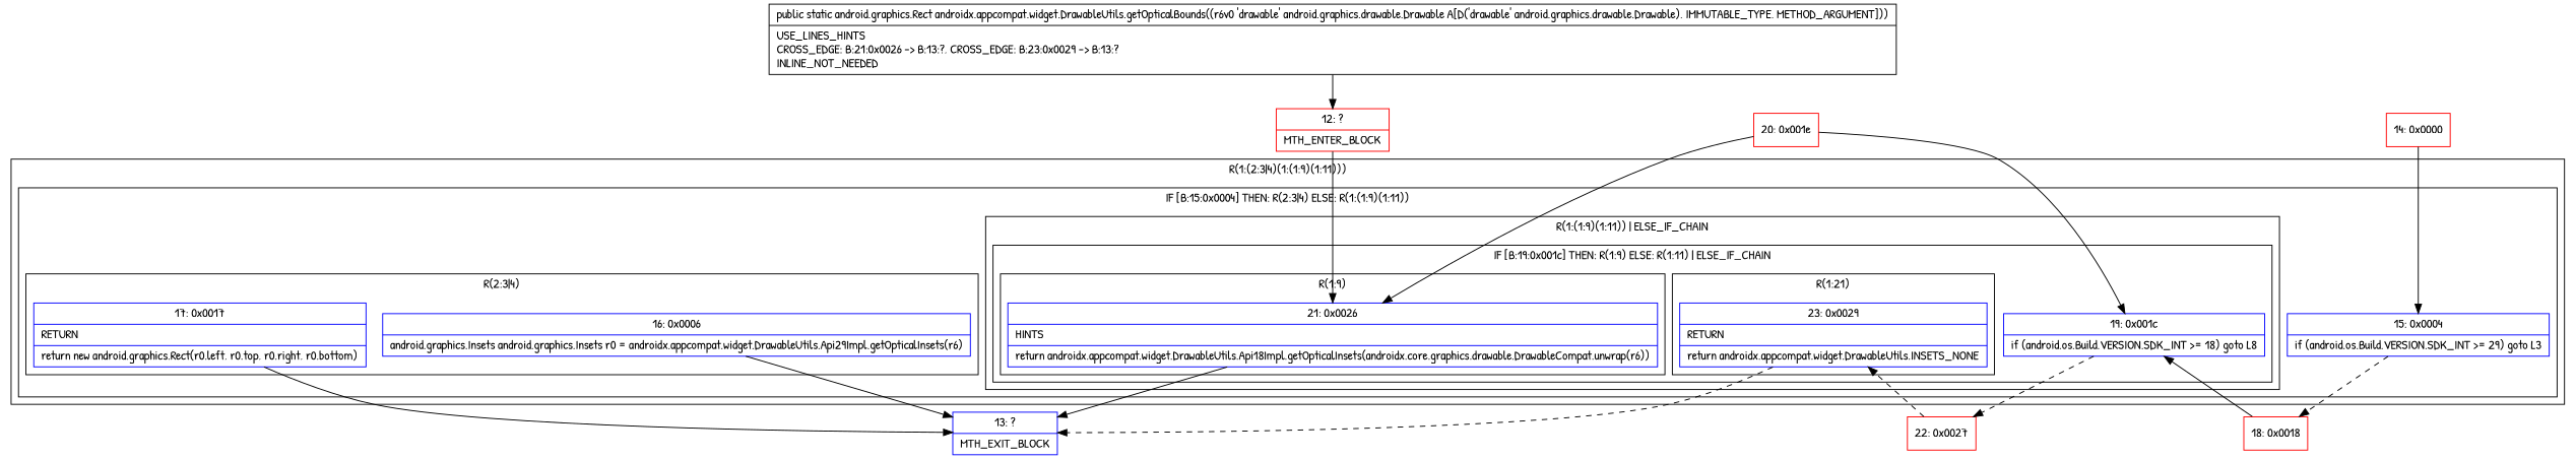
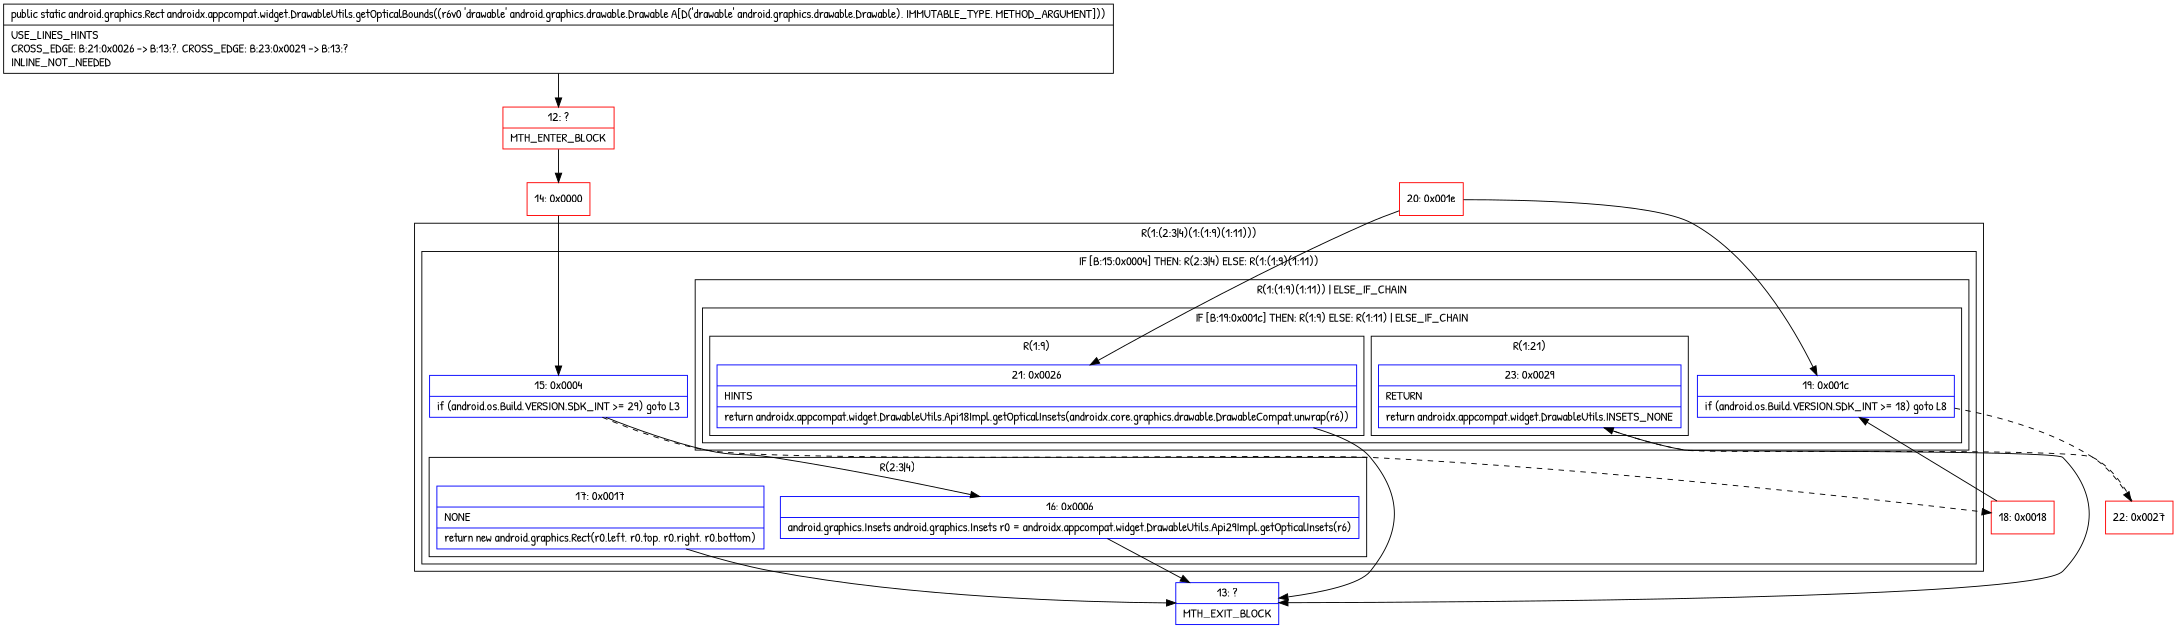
  digraph {
    fontname="Patrick Hand"
    node [color=blue fontname="Patrick Hand" shape=record]
    edge [fontname="Patrick Hand"]
    n1 [label="{16\:\ 0x0006|android.graphics.Insets android.graphics.Insets r0 = androidx.appcompat.widget.DrawableUtils.Api29Impl.getOpticalInsets(r6)\l}"]
-   n2 [label="{17\:\ 0x0017|RETURN\l|return new android.graphics.Rect(r0.left, r0.top, r0.right, r0.bottom)\l}"]
+   n2 [label="{17\:\ 0x0017|NONE\l|return new android.graphics.Rect(r0.left, r0.top, r0.right, r0.bottom)\l}"]
    n3 [label="{21\:\ 0x0026|HINTS\l|return androidx.appcompat.widget.DrawableUtils.Api18Impl.getOpticalInsets(androidx.core.graphics.drawable.DrawableCompat.unwrap(r6))\l}"]
    n4 [label="{23\:\ 0x0029|RETURN\l|return androidx.appcompat.widget.DrawableUtils.INSETS_NONE\l}"]
    n5 [label="{19\:\ 0x001c|if (android.os.Build.VERSION.SDK_INT \>= 18) goto L8\l}"]
    n6 [label="{15\:\ 0x0004|if (android.os.Build.VERSION.SDK_INT \>= 29) goto L3\l}"]
    n7 [label="{13\:\ ?|MTH_EXIT_BLOCK\l}"]
    n8 [color=red label="{22\:\ 0x0027}"]
    n9 [color=red label="{18\:\ 0x0018}"]
    n10 [color=red label="{20\:\ 0x001e}"]
    n11 [color=red label="{12\:\ ?|MTH_ENTER_BLOCK\l}"]
    n12 [color=red label="{14\:\ 0x0000}"]
    n13 [label="{public static android.graphics.Rect androidx.appcompat.widget.DrawableUtils.getOpticalBounds((r6v0 'drawable' android.graphics.drawable.Drawable A[D('drawable' android.graphics.drawable.Drawable), IMMUTABLE_TYPE, METHOD_ARGUMENT]))  | USE_LINES_HINTS\lCROSS_EDGE: B:21:0x0026 \-\> B:13:?, CROSS_EDGE: B:23:0x0029 \-\> B:13:?\lINLINE_NOT_NEEDED\l}" color=""]
    subgraph cluster_1 {
      label="R(1:(2:3|4)(1:(1:9)(1:11)))"
      subgraph cluster_2 {
        label="IF [B:15:0x0004] THEN: R(2:3|4) ELSE: R(1:(1:9)(1:11))"
        n6
        subgraph cluster_3 {
          label="R(2:3|4)"
          n1
          n2
        }
        subgraph cluster_4 {
          label="R(1:(1:9)(1:11)) | ELSE_IF_CHAIN\l"
          subgraph cluster_5 {
            label="IF [B:19:0x001c] THEN: R(1:9) ELSE: R(1:11) | ELSE_IF_CHAIN\l"
            n5
            subgraph cluster_6 {
              label="R(1:9)"
              n3
            }
            subgraph cluster_7 {
              label="R(1:21)"
              n4
            }
          }
        }
      }
    }
    n1 -> n7
    n2 -> n7
    n3 -> n7
-   n4 -> n7 [style=dashed]
+   n4 -> n7
    n5 -> n8 [style=dashed]
+   n6 -> n1
    n6 -> n9 [style=dashed]
    n8 -> n4 [style=dashed]
    n9 -> n5
    n10 -> n3
    n10 -> n5
-   n11 -> n3
+   n11 -> n12
    n12 -> n6
    n13 -> n11
  }
